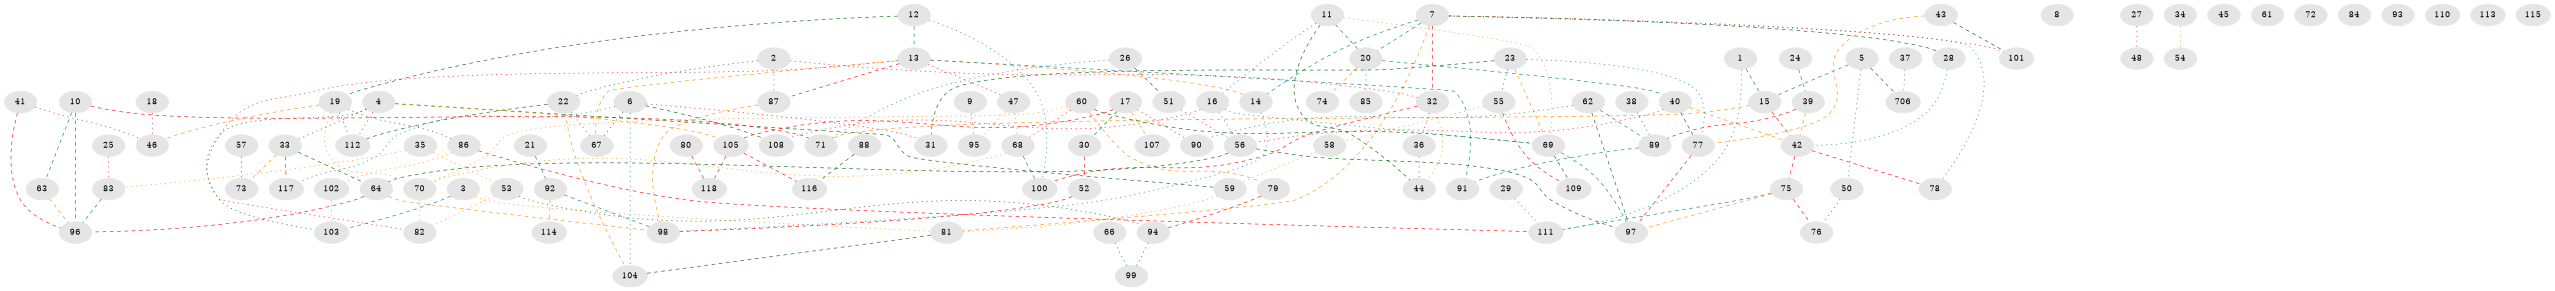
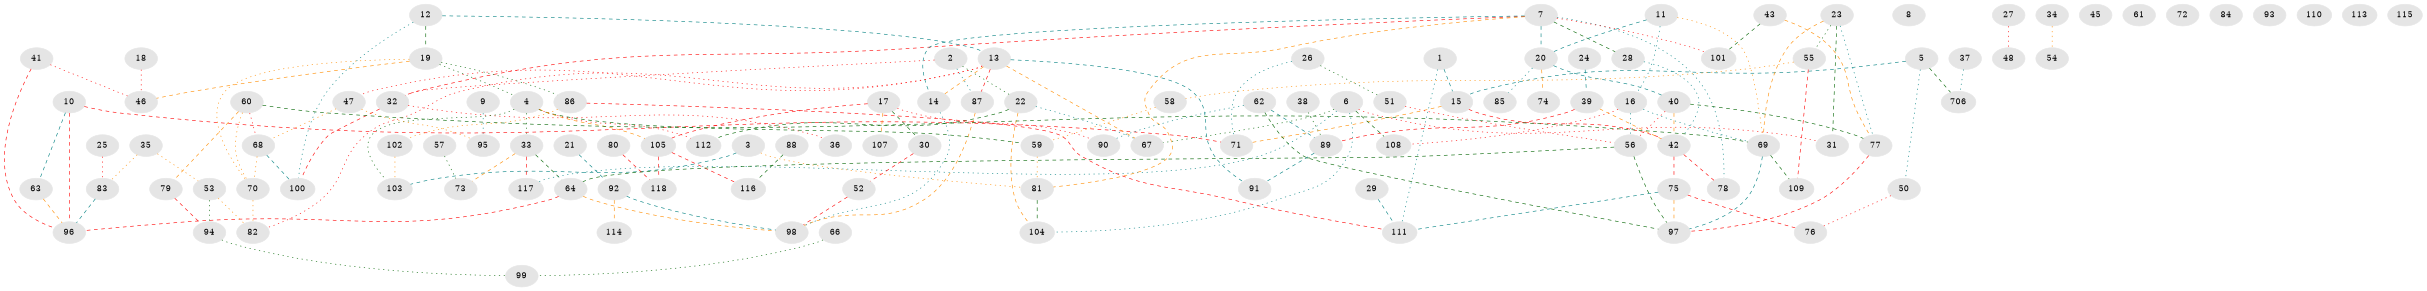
  graph {
    node [color=gray90 style=filled]
    edge [color=red style=dashed]
    1
    15
    111
    71
    42
    2
    22
    32
    87
    112
    67
    104
-   44
    100
    36
    98
    3
    81
    103
    4
    33
    59
    105
    117
    64
    73
    118
    116
    5
    50
    n31 [label=706]
    76
    6
    31
    108
    7
    14
    20
    28
    78
    101
    40
    74
    85
    8
    9
    95
    10
    63
    96
    11
    16
    69
    56
    109
    97
    12
    13
    19
    47
    82
    91
    46
    70
    86
    68
    75
    17
    30
    90
    107
    52
    18
    102
    77
    21
    92
    114
    23
    55
    58
    24
    39
    89
    25
    83
    26
    51
    27
    48
    29
    34
    54
    35
    53
    94
    37
    38
    41
    43
    45
    99
    57
    60
    79
    61
    62
    66
    72
    80
    84
    88
    93
    110
    113
    115
    1 -- 15 [color=teal]
    1 -- 111 [color=teal style=dotted]
    15 -- 71 [color=darkorange]
    15 -- 42
    42 -- 78
    42 -- 75
    2 -- 22 [color=darkgreen style=dotted]
    2 -- 32 [style=dotted]
    2 -- 87 [color=teal style=dotted]
    22 -- 112 [color=darkgreen]
    22 -- 67 [color=teal style=dotted]
    22 -- 104 [color=darkorange]
-   32 -- 44 [color=darkorange style=dotted]
    32 -- 100
    32 -- 36 [style=dotted]
    87 -- 98 [color=darkorange]
-   36 -- 44 [style=dotted]
    3 -- 81 [color=darkorange style=dotted]
    3 -- 103 [color=teal]
    81 -- 104 [color=darkgreen]
    4 -- 112 [style=dotted]
    4 -- 103 [color=darkgreen style=dotted]
    4 -- 33 [color=darkgreen style=dotted]
    4 -- 59 [color=darkgreen]
    4 -- 105 [color=darkorange]
    33 -- 117
    33 -- 64 [color=darkgreen]
    33 -- 73 [color=darkorange]
    59 -- 81 [color=darkorange style=dotted]
    105 -- 118
    105 -- 116
    64 -- 98 [color=darkorange]
    64 -- 96
    5 -- 15 [color=teal]
    5 -- 50 [color=teal style=dotted]
    5 -- n31 [color=darkgreen]
    50 -- 76 [style=dotted]
    6 -- 67 [color=darkgreen style=dotted]
    6 -- 104 [color=teal style=dotted]
    6 -- 117 [color=teal style=dotted]
    6 -- 31 [style=dotted]
    6 -- 108 [color=darkgreen]
    7 -- 32
    7 -- 81 [color=darkorange]
    7 -- 14 [color=teal]
    7 -- 20 [color=teal]
    7 -- 28 [color=darkgreen]
    7 -- 78 [color=teal style=dotted]
    7 -- 101 [style=dotted]
    14 -- 98 [color=teal style=dotted]
    20 -- 40 [color=teal]
    20 -- 74 [color=darkorange]
    20 -- 85 [color=teal style=dotted]
    28 -- 42 [color=teal style=dotted]
    40 -- 42 [color=darkorange]
    40 -- 56 [style=dotted]
    40 -- 77 [color=darkgreen]
    9 -- 95 [color=teal style=dotted]
    10 -- 71
    10 -- 63 [color=teal]
    10 -- 96
    63 -- 96 [color=darkorange]
-   11 -- 44 [color=darkgreen]
    11 -- 20 [color=teal]
    11 -- 16 [color=teal style=dotted]
    11 -- 69 [color=darkorange style=dotted]
    16 -- 108 [style=dotted]
    16 -- 69 [color=teal style=dotted]
    16 -- 56 [color=teal style=dotted]
    69 -- 109 [color=darkgreen]
    69 -- 97 [color=teal]
    56 -- 64 [color=darkgreen]
    56 -- 97 [color=darkgreen]
    12 -- 100 [color=teal style=dotted]
    12 -- 13 [color=teal]
    12 -- 19 [color=darkgreen]
    13 -- 87
    13 -- 67 [color=darkorange]
    13 -- 14 [color=darkorange]
    13 -- 47 [style=dotted]
    13 -- 82 [style=dotted]
    13 -- 91 [color=teal]
-   19 -- 112 [color=darkgreen style=dotted]
+   19 -- 4 [color=darkgreen style=dotted]
    19 -- 46 [color=darkorange]
    19 -- 70 [color=darkorange style=dotted]
    19 -- 86 [color=darkgreen style=dotted]
    47 -- 95 [color=darkorange style=dotted]
    47 -- 68 [color=darkorange style=dotted]
    70 -- 82 [color=darkorange style=dotted]
    86 -- 111
    86 -- 102 [color=darkorange style=dotted]
    68 -- 100 [color=teal]
    68 -- 70 [color=darkorange style=dotted]
    75 -- 111 [color=teal]
    75 -- 76
    75 -- 97 [color=darkorange]
    17 -- 105
    17 -- 30 [color=darkgreen]
    17 -- 90 [style=dotted]
    17 -- 107 [color=darkorange]
    30 -- 52
    52 -- 98
    18 -- 46 [style=dotted]
    102 -- 103 [color=darkorange style=dotted]
    77 -- 97
    21 -- 92 [color=teal]
    92 -- 98 [color=teal]
    92 -- 114 [color=darkorange]
    23 -- 31 [color=darkgreen]
    23 -- 69 [color=darkorange]
    23 -- 77 [color=teal style=dotted]
    23 -- 55 [color=darkgreen style=dotted]
    55 -- 109
    55 -- 58 [color=darkorange style=dotted]
    58 -- 59 [color=darkorange style=dotted]
    24 -- 39 [color=teal]
    39 -- 42 [color=darkorange]
    39 -- 89
    89 -- 91 [color=teal]
    25 -- 83 [style=dotted]
    83 -- 96 [color=teal]
    26 -- 71 [color=teal style=dotted]
-   26 -- 51 [color=darkgreen]
+   26 -- 51 [color=darkgreen style=dotted]
    51 -- 56 [style=dotted]
    27 -- 48 [style=dotted]
-   29 -- 111 [color=teal style=dotted]
+   29 -- 111 [color=teal]
    34 -- 54 [color=darkorange style=dotted]
    35 -- 83 [color=darkorange style=dotted]
    35 -- 53 [color=darkorange style=dotted]
    53 -- 82 [color=darkorange style=dotted]
    53 -- 94 [color=darkgreen style=dotted]
    94 -- 99 [color=darkgreen style=dotted]
    37 -- n31 [color=teal style=dotted]
    38 -- 89 [color=darkgreen style=dotted]
    41 -- 96
    41 -- 46 [style=dotted]
    43 -- 101 [color=darkgreen]
    43 -- 77 [color=darkorange]
    57 -- 73 [color=darkgreen style=dotted]
    60 -- 69 [color=darkgreen]
    60 -- 70 [color=darkorange style=dotted]
    60 -- 68 [style=dotted]
    60 -- 79 [color=darkorange]
    79 -- 94
    62 -- 97 [color=darkgreen]
    62 -- 90 [color=teal style=dotted]
    62 -- 89 [color=teal]
    66 -- 99 [color=darkgreen style=dotted]
    80 -- 118
    88 -- 116 [color=darkgreen]
  }
